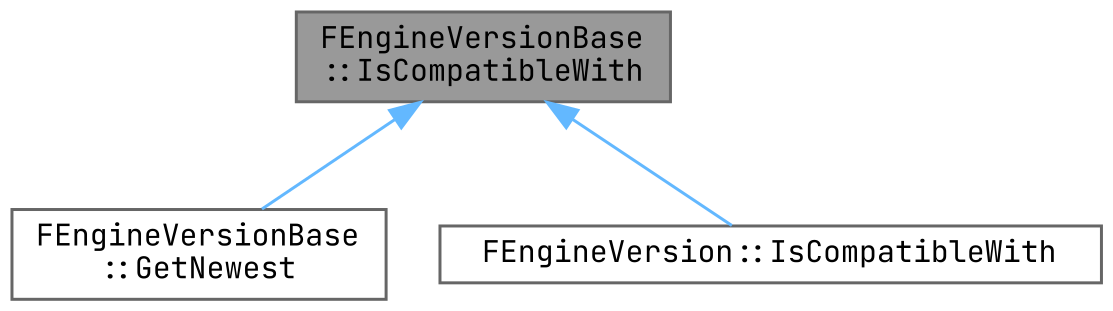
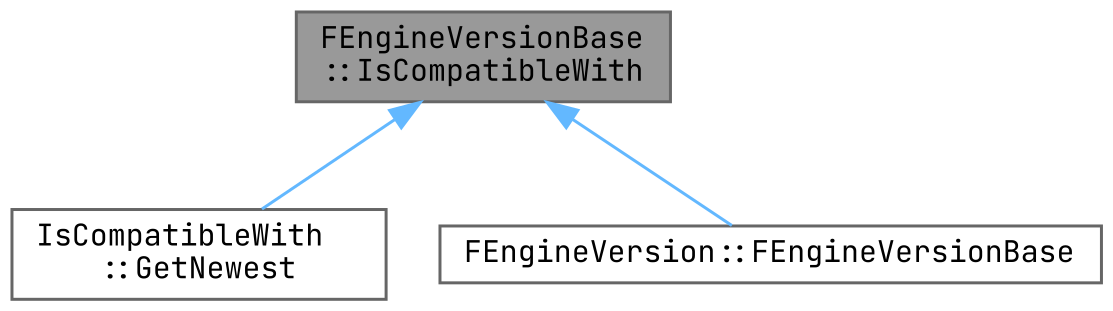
  digraph {
    fontname="JetBrains Mono"
    rankdir=TB
    node [color=grey40 fillcolor=white fontname="JetBrains Mono" fontsize=10 shape=box style=filled]
    edge [color=steelblue1 dir=back fontname="JetBrains Mono" fontsize=10 labelfontname=Helvetica labelfontsize=10 style=solid]
    n1 [color=gray40 fillcolor=grey60 fontcolor=black height=0.2 label="FEngineVersionBase\l::IsCompatibleWith" width=0.4]
-   n2 [height=0.2 label="FEngineVersionBase\l::GetNewest" width=0.4]
-   n3 [height=0.2 label="FEngineVersion::IsCompatibleWith" width=0.4]
+   n2 [height=0.2 label="IsCompatibleWith\l::GetNewest" width=0.4]
+   n3 [height=0.2 label="FEngineVersion::FEngineVersionBase" width=0.4]
    n1 -> n2
    n1 -> n3
  }
